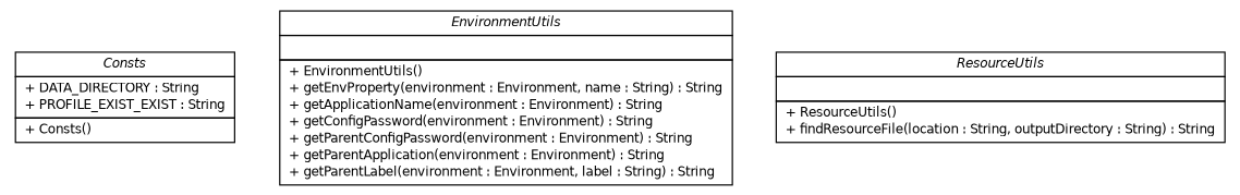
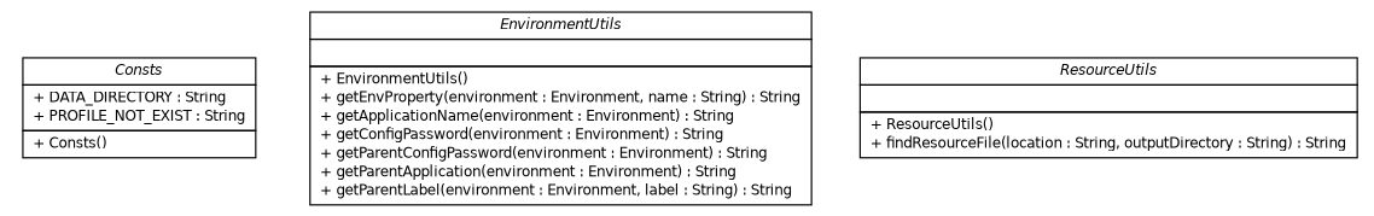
  digraph {
    nodesep=0.25
    ranksep=0.5
    node [fontcolor=black fontname=Helvetica fontsize=10.0 shape=plaintext]
-   n1 [label=<<table title="cn.home1.cloud.config.server.util.Consts" border="0" cellborder="1" cellspacing="0" cellpadding="2" port="p" href="./Consts.html"> 		<tr><td><table border="0" cellspacing="0" cellpadding="1"> <tr><td align="center" balign="center"><font face="Helvetica-Oblique"> Consts </font></td></tr> 		</table></td></tr> 		<tr><td><table border="0" cellspacing="0" cellpadding="1"> <tr><td align="left" balign="left"> + DATA_DIRECTORY : String </td></tr> <tr><td align="left" balign="left"> + PROFILE_EXIST_EXIST : String </td></tr> 		</table></td></tr> 		<tr><td><table border="0" cellspacing="0" cellpadding="1"> <tr><td align="left" balign="left"> + Consts() </td></tr> 		</table></td></tr> 		</table>>]
+   n1 [label=<<table title="cn.home1.cloud.config.server.util.Consts" border="0" cellborder="1" cellspacing="0" cellpadding="2" port="p" href="./Consts.html"> 		<tr><td><table border="0" cellspacing="0" cellpadding="1"> <tr><td align="center" balign="center"><font face="Helvetica-Oblique"> Consts </font></td></tr> 		</table></td></tr> 		<tr><td><table border="0" cellspacing="0" cellpadding="1"> <tr><td align="left" balign="left"> + DATA_DIRECTORY : String </td></tr> <tr><td align="left" balign="left"> + PROFILE_NOT_EXIST : String </td></tr> 		</table></td></tr> 		<tr><td><table border="0" cellspacing="0" cellpadding="1"> <tr><td align="left" balign="left"> + Consts() </td></tr> 		</table></td></tr> 		</table>>]
    n2 [label=<<table title="cn.home1.cloud.config.server.util.EnvironmentUtils" border="0" cellborder="1" cellspacing="0" cellpadding="2" port="p" href="./EnvironmentUtils.html"> 		<tr><td><table border="0" cellspacing="0" cellpadding="1"> <tr><td align="center" balign="center"><font face="Helvetica-Oblique"> EnvironmentUtils </font></td></tr> 		</table></td></tr> 		<tr><td><table border="0" cellspacing="0" cellpadding="1"> <tr><td align="left" balign="left">  </td></tr> 		</table></td></tr> 		<tr><td><table border="0" cellspacing="0" cellpadding="1"> <tr><td align="left" balign="left"> + EnvironmentUtils() </td></tr> <tr><td align="left" balign="left"> + getEnvProperty(environment : Environment, name : String) : String </td></tr> <tr><td align="left" balign="left"> + getApplicationName(environment : Environment) : String </td></tr> <tr><td align="left" balign="left"> + getConfigPassword(environment : Environment) : String </td></tr> <tr><td align="left" balign="left"> + getParentConfigPassword(environment : Environment) : String </td></tr> <tr><td align="left" balign="left"> + getParentApplication(environment : Environment) : String </td></tr> <tr><td align="left" balign="left"> + getParentLabel(environment : Environment, label : String) : String </td></tr> 		</table></td></tr> 		</table>>]
    n3 [label=<<table title="cn.home1.cloud.config.server.util.ResourceUtils" border="0" cellborder="1" cellspacing="0" cellpadding="2" port="p" href="./ResourceUtils.html"> 		<tr><td><table border="0" cellspacing="0" cellpadding="1"> <tr><td align="center" balign="center"><font face="Helvetica-Oblique"> ResourceUtils </font></td></tr> 		</table></td></tr> 		<tr><td><table border="0" cellspacing="0" cellpadding="1"> <tr><td align="left" balign="left">  </td></tr> 		</table></td></tr> 		<tr><td><table border="0" cellspacing="0" cellpadding="1"> <tr><td align="left" balign="left"> + ResourceUtils() </td></tr> <tr><td align="left" balign="left"> + findResourceFile(location : String, outputDirectory : String) : String </td></tr> 		</table></td></tr> 		</table>>]
  }
